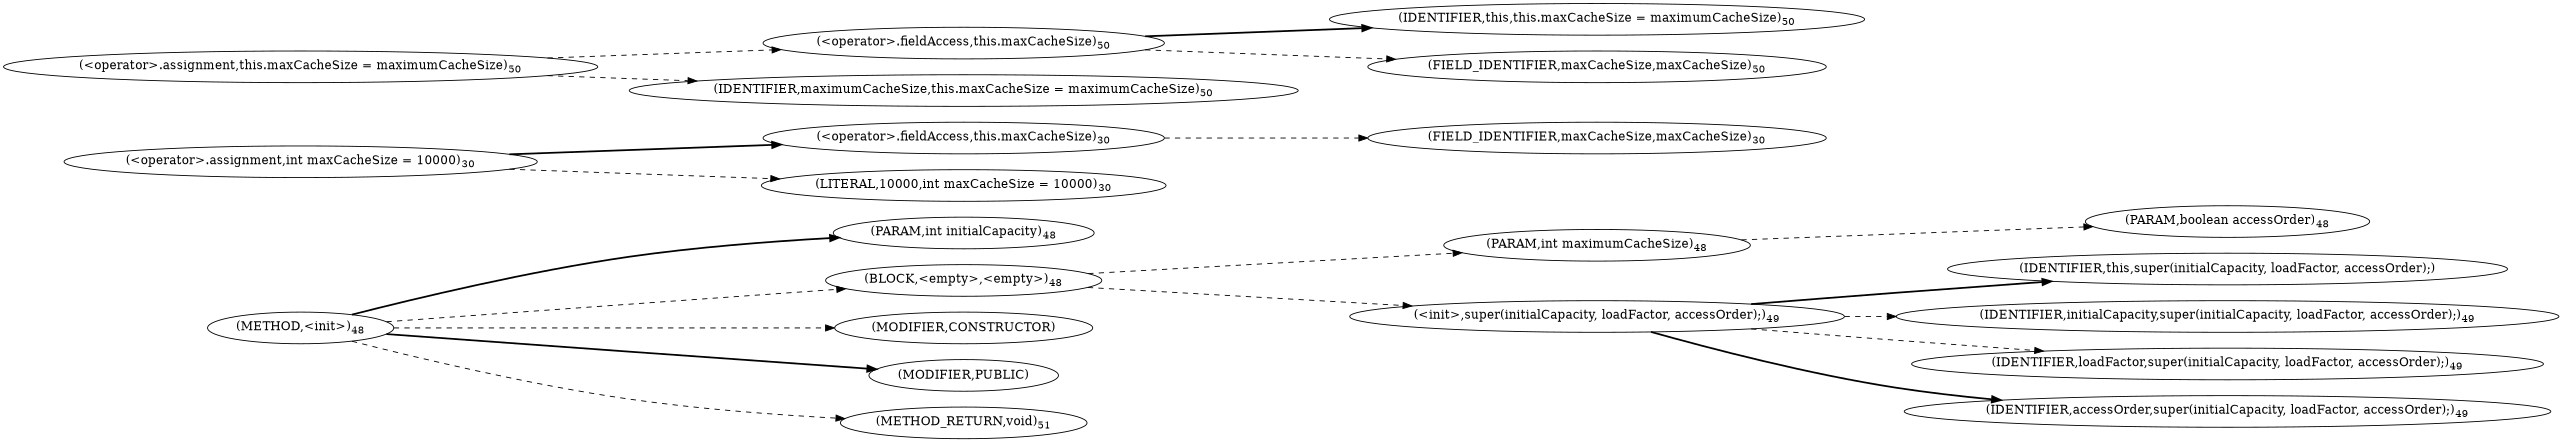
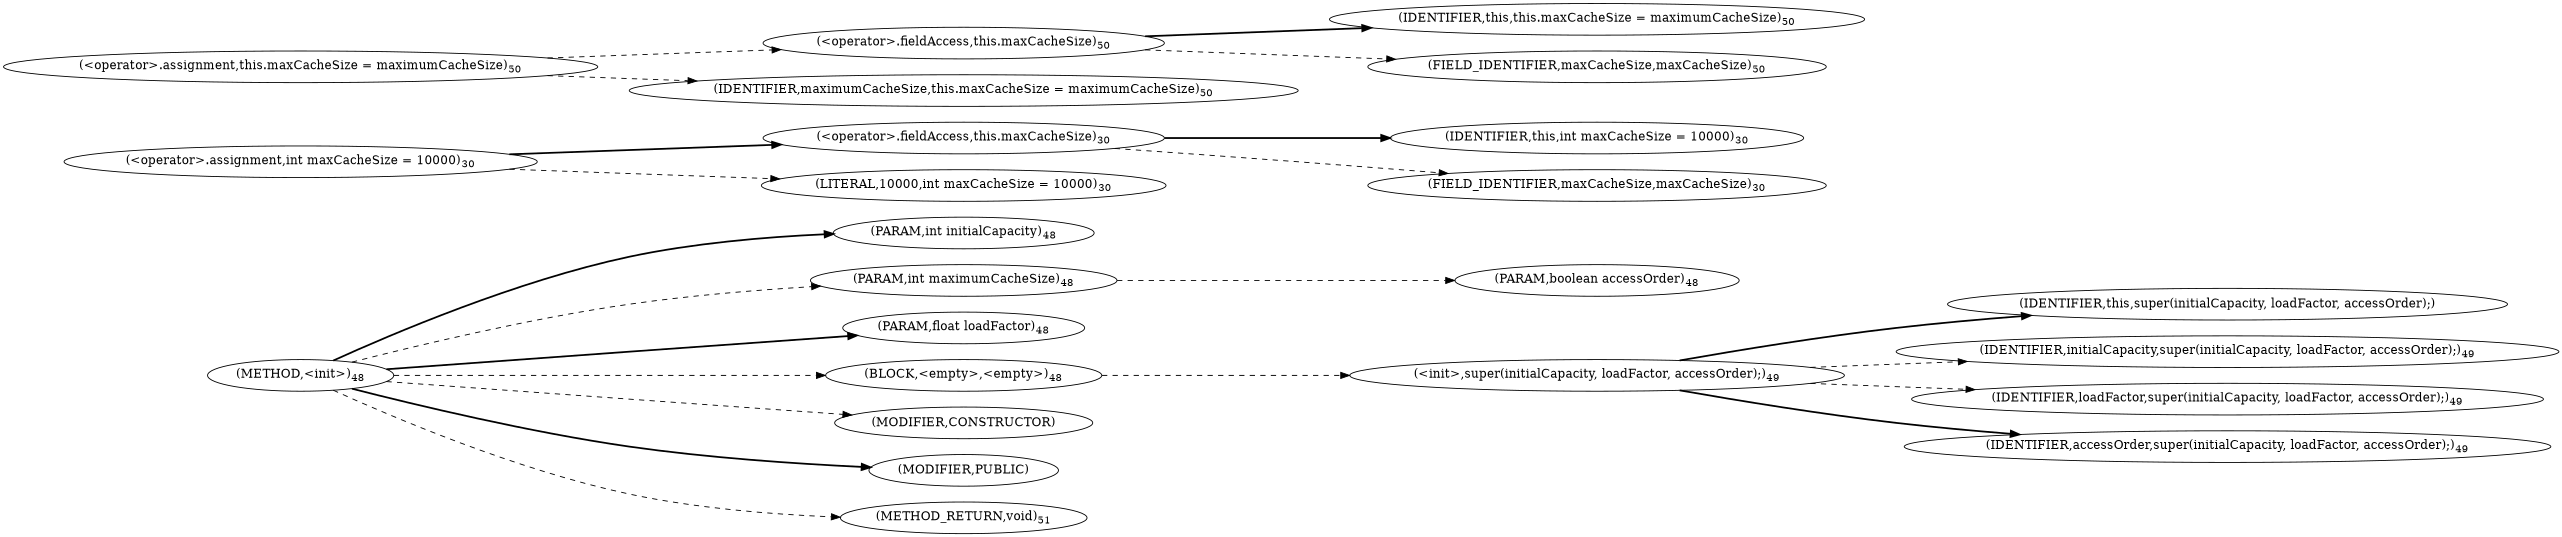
  digraph {
    rankdir=LR
    edge [style=dashed]
    n1 [label=<(METHOD,&lt;init&gt;)<SUB>48</SUB>>]
    n2 [label=<(PARAM,int initialCapacity)<SUB>48</SUB>>]
    n3 [label=<(PARAM,int maximumCacheSize)<SUB>48</SUB>>]
+   n4 [label=<(PARAM,float loadFactor)<SUB>48</SUB>>]
    n5 [label=<(BLOCK,&lt;empty&gt;,&lt;empty&gt;)<SUB>48</SUB>>]
    n6 [label=<(MODIFIER,CONSTRUCTOR)>]
    n7 [label=<(MODIFIER,PUBLIC)>]
    n8 [label=<(METHOD_RETURN,void)<SUB>51</SUB>>]
    n9 [label=<(PARAM,boolean accessOrder)<SUB>48</SUB>>]
    n10 [label=<(&lt;init&gt;,super(initialCapacity, loadFactor, accessOrder);)<SUB>49</SUB>>]
    n11 [label=<(&lt;operator&gt;.assignment,int maxCacheSize = 10000)<SUB>30</SUB>>]
    n12 [label=<(&lt;operator&gt;.fieldAccess,this.maxCacheSize)<SUB>30</SUB>>]
    n13 [label=<(LITERAL,10000,int maxCacheSize = 10000)<SUB>30</SUB>>]
    n14 [label=<(IDENTIFIER,this,super(initialCapacity, loadFactor, accessOrder);)>]
    n15 [label=<(IDENTIFIER,initialCapacity,super(initialCapacity, loadFactor, accessOrder);)<SUB>49</SUB>>]
    n16 [label=<(IDENTIFIER,loadFactor,super(initialCapacity, loadFactor, accessOrder);)<SUB>49</SUB>>]
    n17 [label=<(IDENTIFIER,accessOrder,super(initialCapacity, loadFactor, accessOrder);)<SUB>49</SUB>>]
    n18 [label=<(&lt;operator&gt;.assignment,this.maxCacheSize = maximumCacheSize)<SUB>50</SUB>>]
    n19 [label=<(&lt;operator&gt;.fieldAccess,this.maxCacheSize)<SUB>50</SUB>>]
    n20 [label=<(IDENTIFIER,maximumCacheSize,this.maxCacheSize = maximumCacheSize)<SUB>50</SUB>>]
+   n21 [label=<(IDENTIFIER,this,int maxCacheSize = 10000)<SUB>30</SUB>>]
    n22 [label=<(FIELD_IDENTIFIER,maxCacheSize,maxCacheSize)<SUB>30</SUB>>]
    n23 [label=<(IDENTIFIER,this,this.maxCacheSize = maximumCacheSize)<SUB>50</SUB>>]
    n24 [label=<(FIELD_IDENTIFIER,maxCacheSize,maxCacheSize)<SUB>50</SUB>>]
    n1 -> n2 [style=bold]
-   n5 -> n3
+   n1 -> n3
+   n1 -> n4 [style=bold]
    n1 -> n5
    n1 -> n6
    n1 -> n7 [style=bold]
    n1 -> n8
    n3 -> n9
    n5 -> n10
    n10 -> n14 [style=bold]
    n10 -> n15
    n10 -> n16
    n10 -> n17 [style=bold]
    n11 -> n12 [style=bold]
    n11 -> n13
+   n12 -> n21 [style=bold]
    n12 -> n22
    n18 -> n19
    n18 -> n20
    n19 -> n23 [style=bold]
    n19 -> n24
  }
